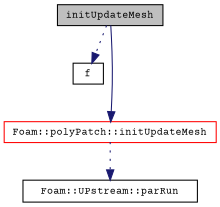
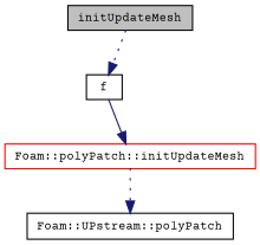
  digraph {
    fontname="Courier Prime"
    rankdir=TB
    node [color=black fontname="Courier Prime" fontsize=10 shape=record]
    edge [color=midnightblue fontname="Courier Prime" fontsize=10 labelfontname=Helvetica labelfontsize=10 style=dotted]
    n1 [fillcolor=grey75 fontcolor=black height=0.2 label=initUpdateMesh style=filled width=0.4]
    n2 [height=0.2 label=f width=0.4]
    n3 [color=red height=0.2 label="Foam::polyPatch::initUpdateMesh" width=0.4]
-   n4 [height=0.2 label="Foam::UPstream::parRun" width=0.4]
+   n4 [height=0.2 label="Foam::UPstream::polyPatch" width=0.4]
    n1 -> n2
-   n1 -> n3 [style=solid]
+   n2 -> n3 [style=solid]
    n3 -> n4
  }
